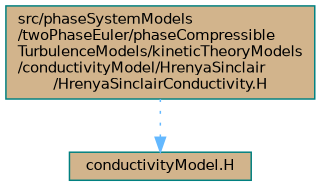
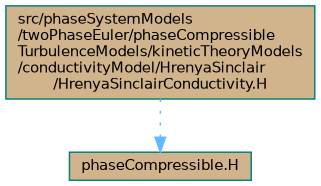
  digraph {
    node [color=teal fillcolor=tan fontname=Helvetica fontsize=10 shape=box style=filled]
    n1 [fontcolor=black height=0.2 label="src/phaseSystemModels\l/twoPhaseEuler/phaseCompressible\lTurbulenceModels/kineticTheoryModels\l/conductivityModel/HrenyaSinclair\l/HrenyaSinclairConductivity.H" width=0.4]
-   n2 [height=0.2 label="conductivityModel.H" width=0.4]
+   n2 [height=0.2 label="phaseCompressible.H" width=0.4]
    n1 -> n2 [color=steelblue1 fontname=Helvetica fontsize=10 labelfontname=Helvetica labelfontsize=10 style=dotted]
  }
